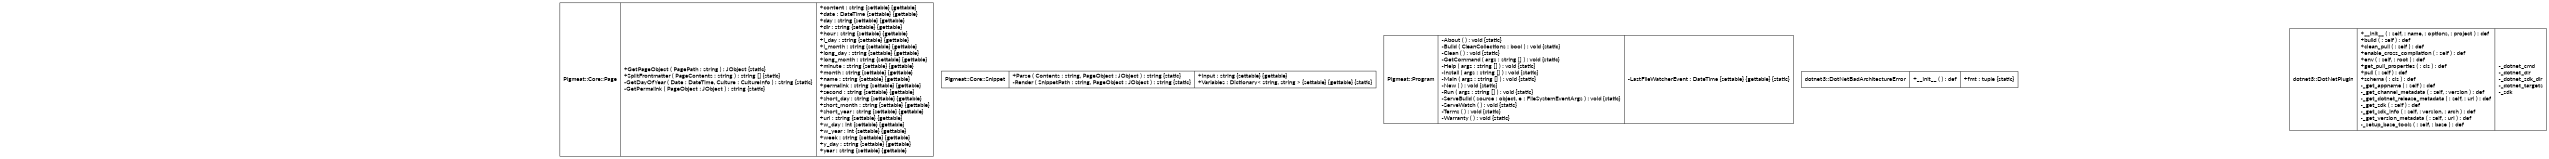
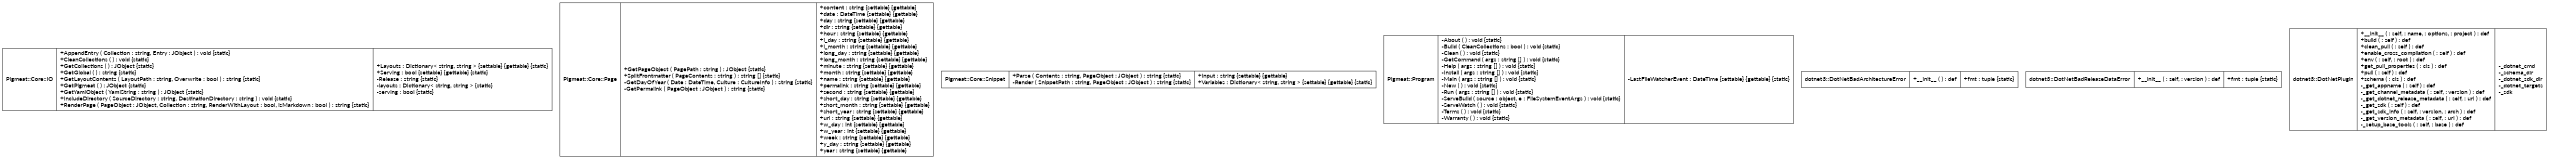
  digraph {
    rankdir=TB
    fontname=Lato
    node [shape=record fontname=Lato]
+   n1 [label="Pigmeat::Core::IO\n|+AppendEntry ( Collection : string, Entry : JObject ) : void \{static\}\l+CleanCollections (  ) : void \{static\}\l+GetCollections (  ) : JObject \{static\}\l+GetGlobal (  ) : string \{static\}\l+GetLayoutContents ( LayoutPath : string, Overwrite : bool ) : string \{static\}\l+GetPigmeat (  ) : JObject \{static\}\l+GetYamlObject ( YamlString : string ) : JObject \{static\}\l+IncludeDirectory ( SourceDirectory : string, DestinationDirectory : string ) : void \{static\}\l+RenderPage ( PageObject : JObject, Collection : string, RenderWithLayout : bool, isMarkdown : bool ) : string \{static\}\l|+Layouts : Dictionary\< string, string \> \{settable\} \{gettable\} \{static\}\l+Serving : bool \{settable\} \{gettable\} \{static\}\l-Release : string \{static\}\l-layouts : Dictionary\< string, string \> \{static\}\l-serving : bool \{static\}\l"]
    n2 [label="Pigmeat::Core::Page\n|+GetPageObject ( PagePath : string ) : JObject \{static\}\l+SplitFrontmatter ( PageContents : string ) : string [] \{static\}\l-GetDayOfYear ( Date : DateTime, Culture : CultureInfo ) : string \{static\}\l-GetPermalink ( PageObject : JObject ) : string \{static\}\l|+content : string \{settable\} \{gettable\}\l+date : DateTime \{settable\} \{gettable\}\l+day : string \{settable\} \{gettable\}\l+dir : string \{settable\} \{gettable\}\l+hour : string \{settable\} \{gettable\}\l+i_day : string \{settable\} \{gettable\}\l+i_month : string \{settable\} \{gettable\}\l+long_day : string \{settable\} \{gettable\}\l+long_month : string \{settable\} \{gettable\}\l+minute : string \{settable\} \{gettable\}\l+month : string \{settable\} \{gettable\}\l+name : string \{settable\} \{gettable\}\l+permalink : string \{settable\} \{gettable\}\l+second : string \{settable\} \{gettable\}\l+short_day : string \{settable\} \{gettable\}\l+short_month : string \{settable\} \{gettable\}\l+short_year : string \{settable\} \{gettable\}\l+url : string \{settable\} \{gettable\}\l+w_day : int \{settable\} \{gettable\}\l+w_year : int \{settable\} \{gettable\}\l+week : string \{settable\} \{gettable\}\l+y_day : string \{settable\} \{gettable\}\l+year : string \{settable\} \{gettable\}\l"]
    n3 [label="Pigmeat::Core::Snippet\n|+Parse ( Contents : string, PageObject : JObject ) : string \{static\}\l-Render ( SnippetPath : string, PageObject : JObject ) : string \{static\}\l|+Input : string \{settable\} \{gettable\}\l+Variables : Dictionary\< string, string \> \{settable\} \{gettable\} \{static\}\l"]
    n4 [label="Pigmeat::Program\n|-About (  ) : void \{static\}\l-Build ( CleanCollections : bool ) : void \{static\}\l-Clean (  ) : void \{static\}\l-GetCommand ( args : string [] ) : void \{static\}\l-Help ( args : string [] ) : void \{static\}\l-Install ( args : string [] ) : void \{static\}\l-Main ( args : string [] ) : void \{static\}\l-New (  ) : void \{static\}\l-Run ( args : string [] ) : void \{static\}\l-ServeBuild ( source : object, e : FileSystemEventArgs ) : void \{static\}\l-ServeWatch (  ) : void \{static\}\l-Terms (  ) : void \{static\}\l-Warranty (  ) : void \{static\}\l|-LastFileWatcherEvent : DateTime \{settable\} \{gettable\} \{static\}\l"]
    n5 [label="dotnet3::DotNetBadArchitectureError\n|+__init__ (  ) : def\l|+fmt : tuple \{static\}\l"]
-   n7 [label="dotnet3::DotNetPlugin\n|+__init__ (  : self,  : name,  : options,  : project ) : def\l+build (  : self ) : def\l+clean_pull (  : self ) : def\l+enable_cross_compilation (  : self ) : def\l+env (  : self,  : root ) : def\l+get_pull_properties (  : cls ) : def\l+pull (  : self ) : def\l+schema (  : cls ) : def\l-_get_appname (  : self ) : def\l-_get_channel_metadata (  : self,  : version ) : def\l-_get_dotnet_release_metadata (  : self,  : url ) : def\l-_get_sdk (  : self ) : def\l-_get_sdk_info (  : self,  : version,  : arch ) : def\l-_get_version_metadata (  : self,  : url ) : def\l-_setup_base_tools (  : self,  : base ) : def\l|-_dotnet_cmd\l-_dotnet_dir\l-_dotnet_sdk_dir\l-_dotnet_targets\l-_sdk\l"]
+   n6 [label="dotnet3::DotNetBadReleaseDataError\n|+__init__ (  : self,  : version ) : def\l|+fmt : tuple \{static\}\l"]
+   n7 [label="dotnet3::DotNetPlugin\n|+__init__ (  : self,  : name,  : options,  : project ) : def\l+build (  : self ) : def\l+clean_pull (  : self ) : def\l+enable_cross_compilation (  : self ) : def\l+env (  : self,  : root ) : def\l+get_pull_properties (  : cls ) : def\l+pull (  : self ) : def\l+schema (  : cls ) : def\l-_get_appname (  : self ) : def\l-_get_channel_metadata (  : self,  : version ) : def\l-_get_dotnet_release_metadata (  : self,  : url ) : def\l-_get_sdk (  : self ) : def\l-_get_sdk_info (  : self,  : version,  : arch ) : def\l-_get_version_metadata (  : self,  : url ) : def\l-_setup_base_tools (  : self,  : base ) : def\l|-_dotnet_cmd\l-_schema_dir\l-_dotnet_sdk_dir\l-_dotnet_targets\l-_sdk\l"]
  }
